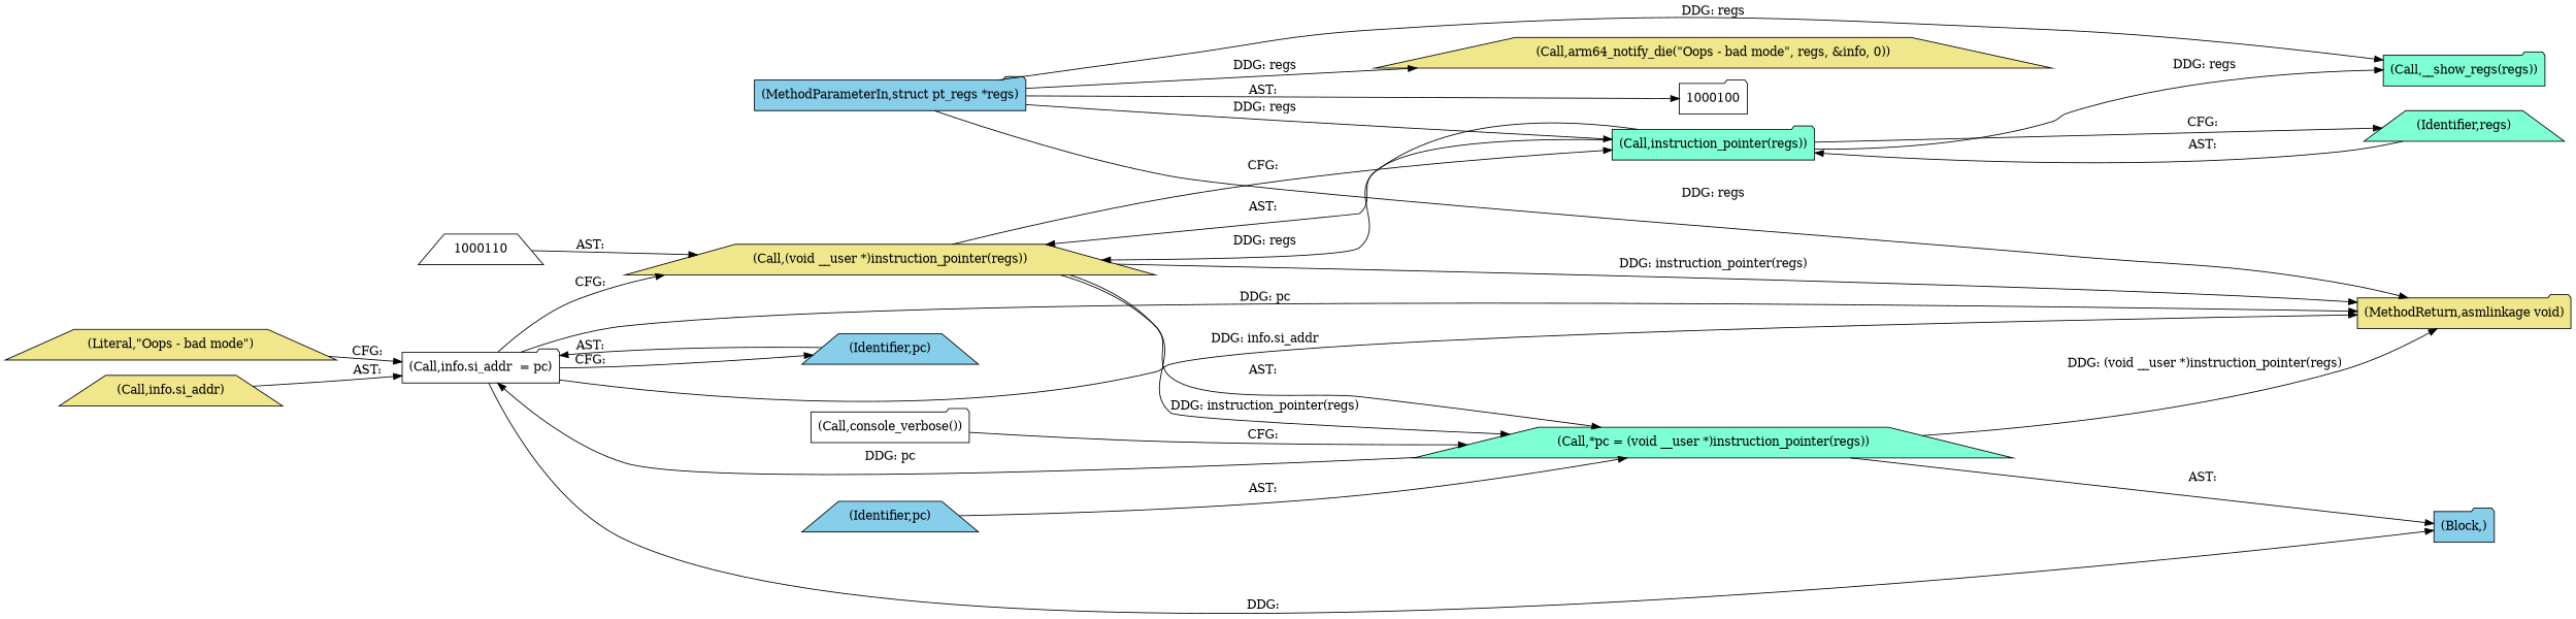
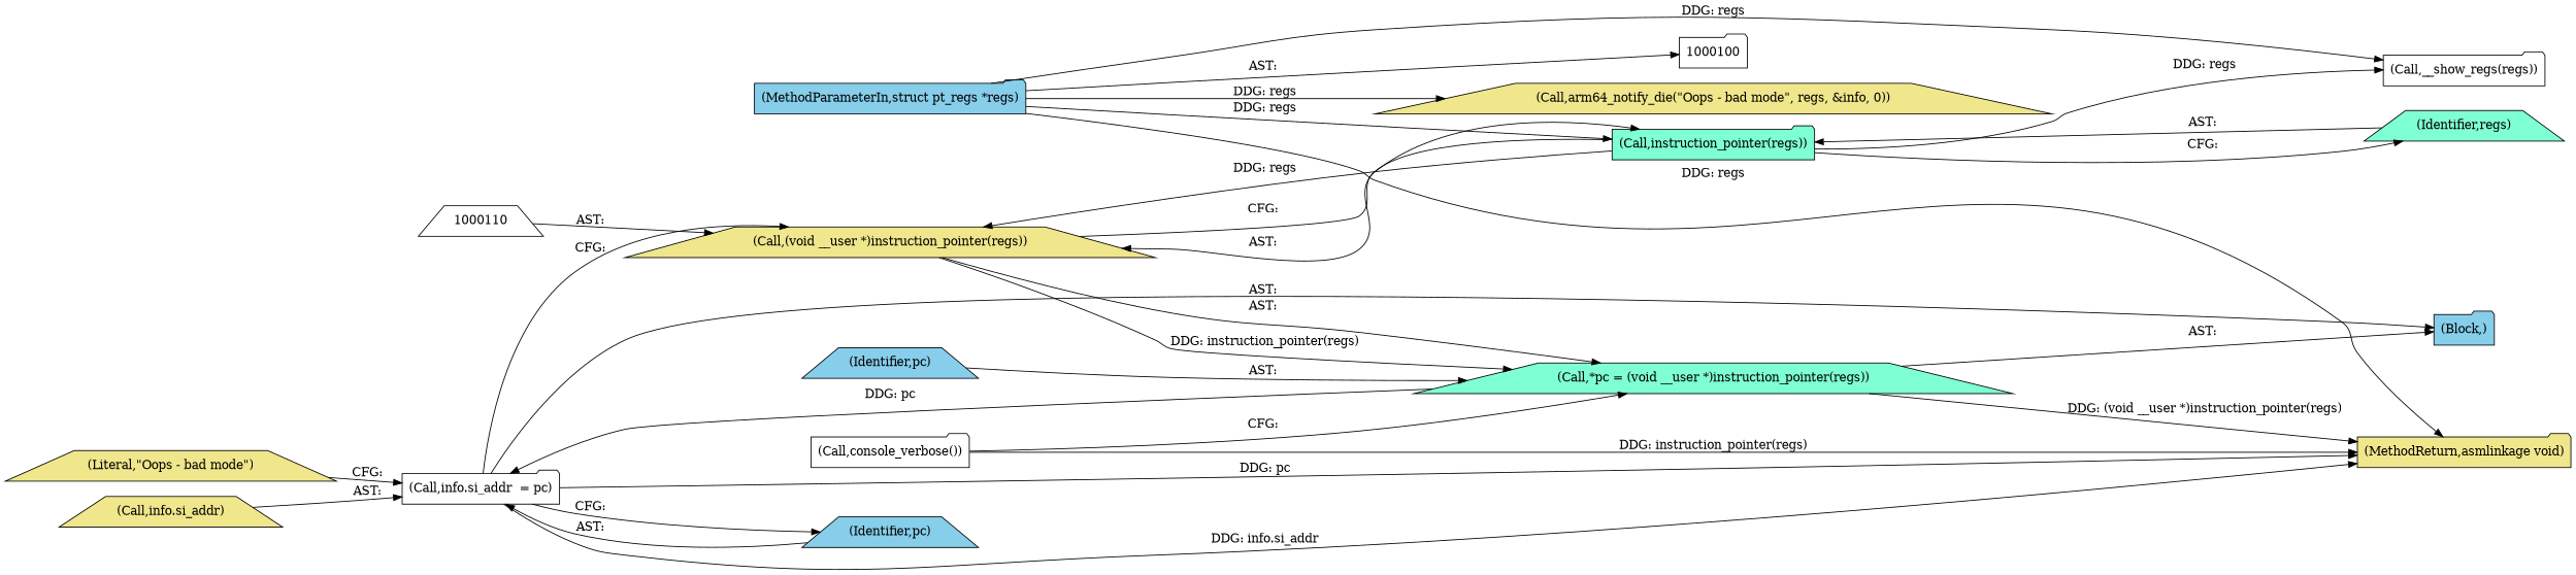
  digraph {
    fontname="DejaVu Serif"
    rankdir=LR
    node [fillcolor=khaki fontname="DejaVu Serif" shape=trapezium style=filled]
    edge [fontname="DejaVu Serif"]
    n1 [fillcolor=white label="(Call,info.si_addr  = pc)" shape=folder]
    n2 [label="(MethodReturn,asmlinkage void)" shape=folder]
    n3 [fillcolor=skyblue label="(Identifier,pc)"]
    n4 [fillcolor=skyblue label="(Block,)" shape=folder]
    n5 [label="(Call,(void __user *)instruction_pointer(regs))"]
    n6 [fillcolor=aquamarine label="(Call,*pc = (void __user *)instruction_pointer(regs))"]
    n7 [fillcolor=aquamarine label="(Call,instruction_pointer(regs))" shape=folder]
    n8 [fillcolor=aquamarine label="(Identifier,regs)"]
-   n9 [fillcolor=aquamarine label="(Call,__show_regs(regs))" shape=folder]
+   n9 [fillcolor=white label="(Call,__show_regs(regs))" shape=folder]
    n10 [fillcolor=skyblue label="(MethodParameterIn,struct pt_regs *regs)" shape=folder]
    n11 [label="(Call,arm64_notify_die(\"Oops - bad mode\", regs, &info, 0))"]
    1000100 [fillcolor=white shape=folder]
    n13 [label="(Literal,\"Oops - bad mode\")"]
    n14 [label="(Call,info.si_addr)"]
    n15 [fillcolor=skyblue label="(Identifier,pc)"]
    n16 [fillcolor=white label="(Call,console_verbose())" shape=folder]
    1000110 [fillcolor=white]
    n1 -> n2 [label="DDG: pc"]
    n1 -> n2 [label="DDG: info.si_addr"]
    n1 -> n3 [label="CFG: "]
-   n1 -> n4 [label="DDG: "]
+   n1 -> n4 [label="AST: "]
    n1 -> n5 [label="CFG: "]
    n3 -> n1 [label="AST: "]
-   n5 -> n2 [label="DDG: instruction_pointer(regs)"]
+   n16 -> n2 [label="DDG: instruction_pointer(regs)"]
    n5 -> n6 [label="AST: "]
    n5 -> n6 [label="DDG: instruction_pointer(regs)"]
    n5 -> n7 [label="CFG: "]
    n6 -> n1 [label="DDG: pc"]
    n6 -> n2 [label="DDG: (void __user *)instruction_pointer(regs)"]
    n6 -> n4 [label="AST: "]
    n7 -> n5 [label="AST: "]
    n7 -> n5 [label="DDG: regs"]
    n7 -> n8 [label="CFG: "]
    n7 -> n9 [label="DDG: regs"]
    n8 -> n7 [label="AST: "]
    n10 -> n2 [label="DDG: regs"]
    n10 -> n7 [label="DDG: regs"]
    n10 -> n9 [label="DDG: regs"]
    n10 -> n11 [label="DDG: regs"]
    n10 -> 1000100 [label="AST: "]
    n13 -> n1 [label="CFG: "]
    n14 -> n1 [label="AST: "]
    n15 -> n6 [label="AST: "]
    n16 -> n6 [label="CFG: "]
    1000110 -> n5 [label="AST: "]
  }
